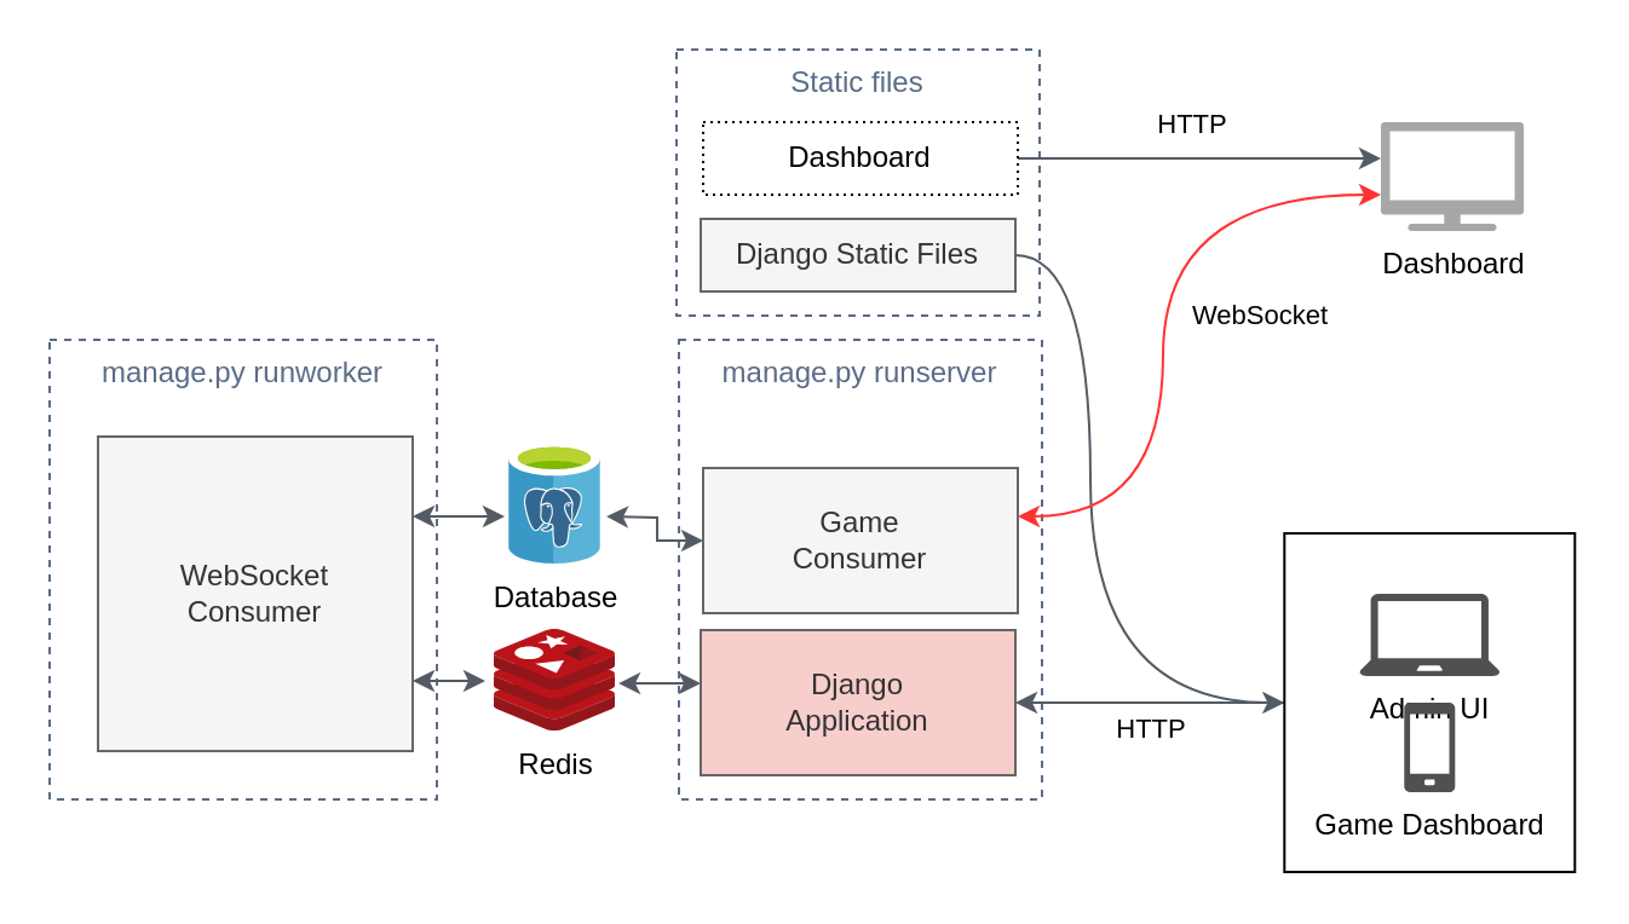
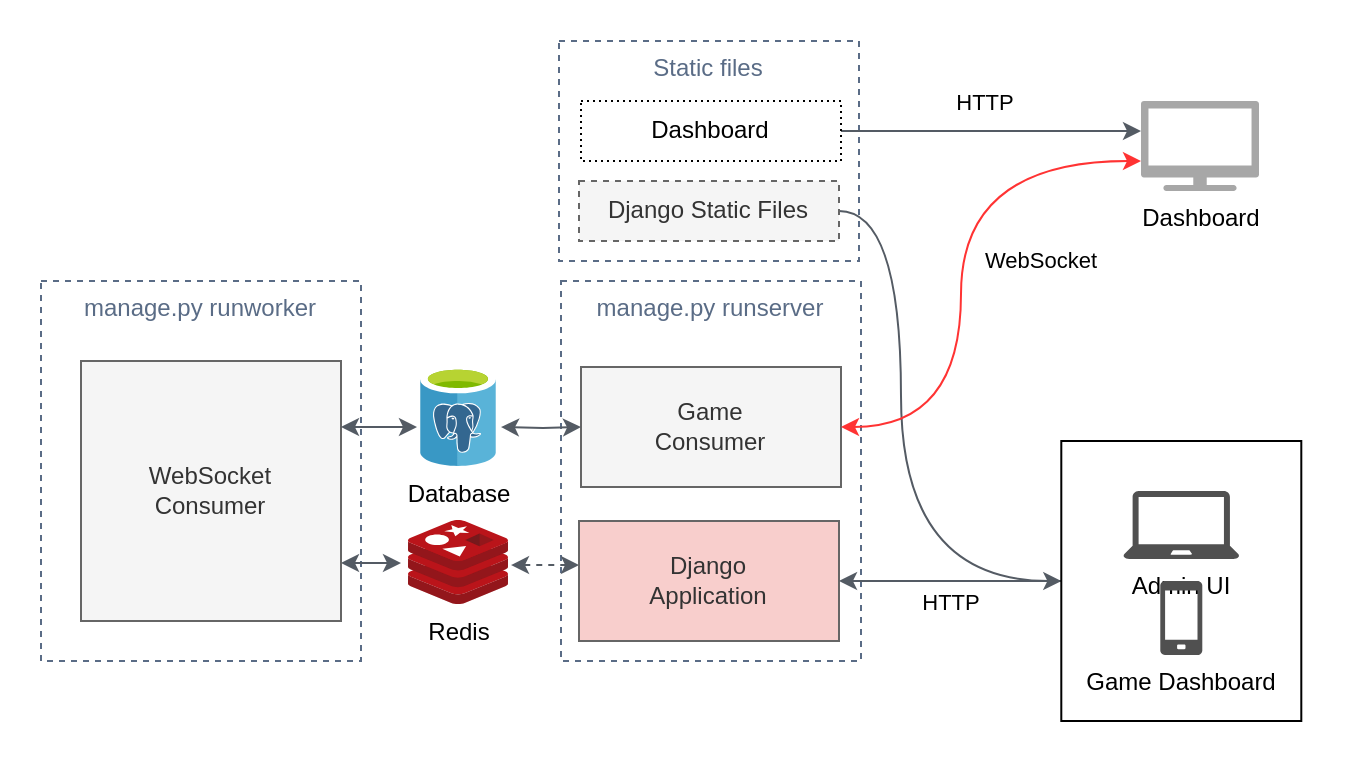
  <mxCell id="0" />
  <mxCell id="1" parent="0" />
  <mxCell id="2" style="edgeStyle=orthogonalEdgeStyle;orthogonalLoop=1;jettySize=auto;html=1;startArrow=none;startFill=0;strokeColor=#545B64;curved=1;entryX=0;entryY=0.5;entryDx=0;entryDy=0;" parent="1" source="21" target="23" edge="1"><mxGeometry relative="1" as="geometry"><mxPoint x="579.649" y="290" as="targetPoint" /><Array as="points"><mxPoint x="450" y="105" /><mxPoint x="450" y="290" /></Array></mxGeometry></mxCell>
  <mxCell id="3" value="manage.py runworker" style="fillColor=none;strokeColor=#5A6C86;dashed=1;verticalAlign=top;fontStyle=0;fontColor=#5A6C86;" parent="1" vertex="1"><mxGeometry x="20" y="140" width="160" height="190" as="geometry" /></mxCell>
  <mxCell id="4" value="manage.py runserver" style="fillColor=none;strokeColor=#5A6C86;dashed=1;verticalAlign=top;fontStyle=0;fontColor=#5A6C86;" parent="1" vertex="1"><mxGeometry x="280" y="140" width="150" height="190" as="geometry" /></mxCell>
- <mxCell id="5" style="edgeStyle=orthogonalEdgeStyle;rounded=0;orthogonalLoop=1;jettySize=auto;html=1;entryX=1.02;entryY=0.524;entryDx=0;entryDy=0;entryPerimeter=0;startArrow=classic;startFill=1;strokeColor=#545B64;" parent="1" source="6" target="10" edge="1"><mxGeometry relative="1" as="geometry"><Array as="points"><mxPoint x="270" y="282" /><mxPoint x="270" y="282" /></Array></mxGeometry></mxCell>
+ <mxCell id="5" style="edgeStyle=orthogonalEdgeStyle;rounded=0;orthogonalLoop=1;jettySize=auto;html=1;entryX=1.02;entryY=0.524;entryDx=0;entryDy=0;entryPerimeter=0;startArrow=classic;startFill=1;strokeColor=#545B64;dashed=1;" parent="1" source="6" target="10" edge="1"><mxGeometry relative="1" as="geometry"><Array as="points"><mxPoint x="270" y="282" /><mxPoint x="270" y="282" /></Array></mxGeometry></mxCell>
  <mxCell id="6" value="Django&lt;br&gt;Application" style="rounded=0;whiteSpace=wrap;html=1;fillColor=#f8cecc;strokeColor=#666666;fontColor=#333333;" parent="1" vertex="1"><mxGeometry x="289" y="260" width="130" height="60" as="geometry" /></mxCell>
- <mxCell id="7" value="Game&lt;br&gt;Consumer" style="rounded=0;whiteSpace=wrap;html=1;fillColor=#f5f5f5;strokeColor=#666666;fontColor=#333333;" parent="1" vertex="1"><mxGeometry x="290" y="193" width="130" height="60" as="geometry" /></mxCell>
+ <mxCell id="7" value="Game&lt;br&gt;Consumer" style="rounded=0;whiteSpace=wrap;html=1;fillColor=#f5f5f5;strokeColor=#666666;fontColor=#333333;" parent="1" vertex="1"><mxGeometry x="290" y="183" width="130" height="60" as="geometry" /></mxCell>
  <mxCell id="8" style="edgeStyle=orthogonalEdgeStyle;rounded=0;orthogonalLoop=1;jettySize=auto;html=1;startArrow=classic;startFill=1;strokeColor=#545B64;" parent="1" source="9" edge="1"><mxGeometry relative="1" as="geometry"><mxPoint x="200" y="281" as="targetPoint" /><Array as="points"><mxPoint x="105" y="290" /></Array></mxGeometry></mxCell>
  <mxCell id="9" value="WebSocket&lt;br&gt;Consumer" style="rounded=0;whiteSpace=wrap;html=1;fillColor=#f5f5f5;strokeColor=#666666;fontColor=#333333;" parent="1" vertex="1"><mxGeometry x="40" y="180" width="130" height="130" as="geometry" /></mxCell>
  <mxCell id="10" value="Redis" style="aspect=fixed;html=1;points=[];align=center;image;fontSize=12;image=img/lib/mscae/Cache_Redis_Product.svg;" parent="1" vertex="1"><mxGeometry x="204" y="260" width="50" height="42" as="geometry" /></mxCell>
  <mxCell id="11" style="edgeStyle=orthogonalEdgeStyle;orthogonalLoop=1;jettySize=auto;html=1;entryX=1;entryY=0.5;entryDx=0;entryDy=0;startArrow=none;startFill=0;strokeColor=#545B64;curved=1;exitX=0;exitY=0.5;exitDx=0;exitDy=0;" parent="1" source="23" target="6" edge="1"><mxGeometry relative="1" as="geometry"><mxPoint x="530" y="330" as="sourcePoint" /></mxGeometry></mxCell>
  <mxCell id="12" value="HTTP" style="edgeLabel;html=1;align=center;verticalAlign=middle;resizable=0;points=[];" parent="11" vertex="1" connectable="0"><mxGeometry x="0.246" y="3" relative="1" as="geometry"><mxPoint x="13.81" y="7" as="offset" /></mxGeometry></mxCell>
  <mxCell id="13" value="WebSocket" style="edgeStyle=orthogonalEdgeStyle;orthogonalLoop=1;jettySize=auto;html=1;startArrow=classic;startFill=1;strokeColor=#FF3333;curved=1;" parent="1" source="16" target="7" edge="1"><mxGeometry x="-0.011" y="40" relative="1" as="geometry"><mxPoint x="510.149" y="215" as="sourcePoint" /><Array as="points"><mxPoint x="480" y="80" /><mxPoint x="480" y="213" /></Array><mxPoint as="offset" /></mxGeometry></mxCell>
  <mxCell id="14" style="edgeStyle=orthogonalEdgeStyle;rounded=0;orthogonalLoop=1;jettySize=auto;html=1;startArrow=classic;startFill=1;strokeColor=#545B64;" parent="1" target="7" edge="1"><mxGeometry relative="1" as="geometry"><mxPoint x="250" y="213" as="sourcePoint" /></mxGeometry></mxCell>
  <mxCell id="15" style="edgeStyle=orthogonalEdgeStyle;rounded=0;orthogonalLoop=1;jettySize=auto;html=1;startArrow=classic;startFill=1;strokeColor=#545B64;" parent="1" edge="1"><mxGeometry relative="1" as="geometry"><mxPoint x="208" y="213" as="sourcePoint" /><mxPoint x="170" y="213" as="targetPoint" /></mxGeometry></mxCell>
  <mxCell id="16" value="Dashboard" style="pointerEvents=1;shadow=0;dashed=0;html=1;strokeColor=none;fillColor=#505050;labelPosition=center;verticalLabelPosition=bottom;verticalAlign=top;outlineConnect=0;align=center;shape=mxgraph.office.devices.tv;opacity=50;" parent="1" vertex="1"><mxGeometry x="570" y="50" width="59" height="45" as="geometry" /></mxCell>
  <mxCell id="17" value="Static files" style="fillColor=none;strokeColor=#5A6C86;dashed=1;verticalAlign=top;fontStyle=0;fontColor=#5A6C86;" parent="1" vertex="1"><mxGeometry x="279" y="20" width="150" height="110" as="geometry" /></mxCell>
  <mxCell id="18" style="edgeStyle=orthogonalEdgeStyle;orthogonalLoop=1;jettySize=auto;html=1;startArrow=none;startFill=0;strokeColor=#545B64;curved=1;" parent="1" source="20" target="16" edge="1"><mxGeometry relative="1" as="geometry"><mxPoint x="560" y="173" as="targetPoint" /><Array as="points"><mxPoint x="530" y="65" /><mxPoint x="530" y="65" /></Array></mxGeometry></mxCell>
  <mxCell id="19" value="HTTP" style="edgeLabel;html=1;align=center;verticalAlign=middle;resizable=0;points=[];" parent="18" vertex="1" connectable="0"><mxGeometry x="-0.614" y="-17" relative="1" as="geometry"><mxPoint x="42" y="-32" as="offset" /></mxGeometry></mxCell>
  <mxCell id="20" value="Dashboard" style="rounded=0;whiteSpace=wrap;html=1;dashed=1;sketch=0;dashPattern=1 2;" parent="1" vertex="1"><mxGeometry x="290" y="50" width="130" height="30" as="geometry" /></mxCell>
- <mxCell id="21" value="Django Static Files" style="rounded=0;whiteSpace=wrap;html=1;shadow=0;fillColor=#f5f5f5;strokeColor=#666666;fontColor=#333333;" parent="1" vertex="1"><mxGeometry x="289" y="90" width="130" height="30" as="geometry" /></mxCell>
+ <mxCell id="21" value="Django Static Files" style="rounded=0;whiteSpace=wrap;html=1;shadow=0;fillColor=#f5f5f5;strokeColor=#666666;fontColor=#333333;dashed=1;" parent="1" vertex="1"><mxGeometry x="289" y="90" width="130" height="30" as="geometry" /></mxCell>
  <mxCell id="22" value="" style="group" parent="1" vertex="1" connectable="0"><mxGeometry x="530.15" y="220" width="120" height="140" as="geometry" /></mxCell>
  <mxCell id="23" value="" style="rounded=0;whiteSpace=wrap;html=1;" parent="22" vertex="1"><mxGeometry width="120" height="140" as="geometry" /></mxCell>
  <mxCell id="24" value="Admin UI" style="pointerEvents=1;shadow=0;dashed=0;html=1;strokeColor=none;fillColor=#505050;labelPosition=center;verticalLabelPosition=bottom;verticalAlign=top;outlineConnect=0;align=center;shape=mxgraph.office.devices.laptop;" parent="22" vertex="1"><mxGeometry x="31" y="25" width="58" height="34" as="geometry" /></mxCell>
  <mxCell id="25" value="Game Dashboard" style="pointerEvents=1;shadow=0;dashed=0;html=1;strokeColor=none;fillColor=#505050;labelPosition=center;verticalLabelPosition=bottom;verticalAlign=top;outlineConnect=0;align=center;shape=mxgraph.office.devices.cell_phone_generic;" parent="22" vertex="1"><mxGeometry x="49.499" y="70" width="21" height="37" as="geometry" /></mxCell>
  <mxCell id="26" value="Database" style="aspect=fixed;html=1;points=[];align=center;image;fontSize=12;image=img/lib/mscae/Azure_Database_for_PostgreSQL_servers.svg;rounded=0;" vertex="1" parent="1"><mxGeometry x="210" y="183" width="38" height="50" as="geometry" /></mxCell>
